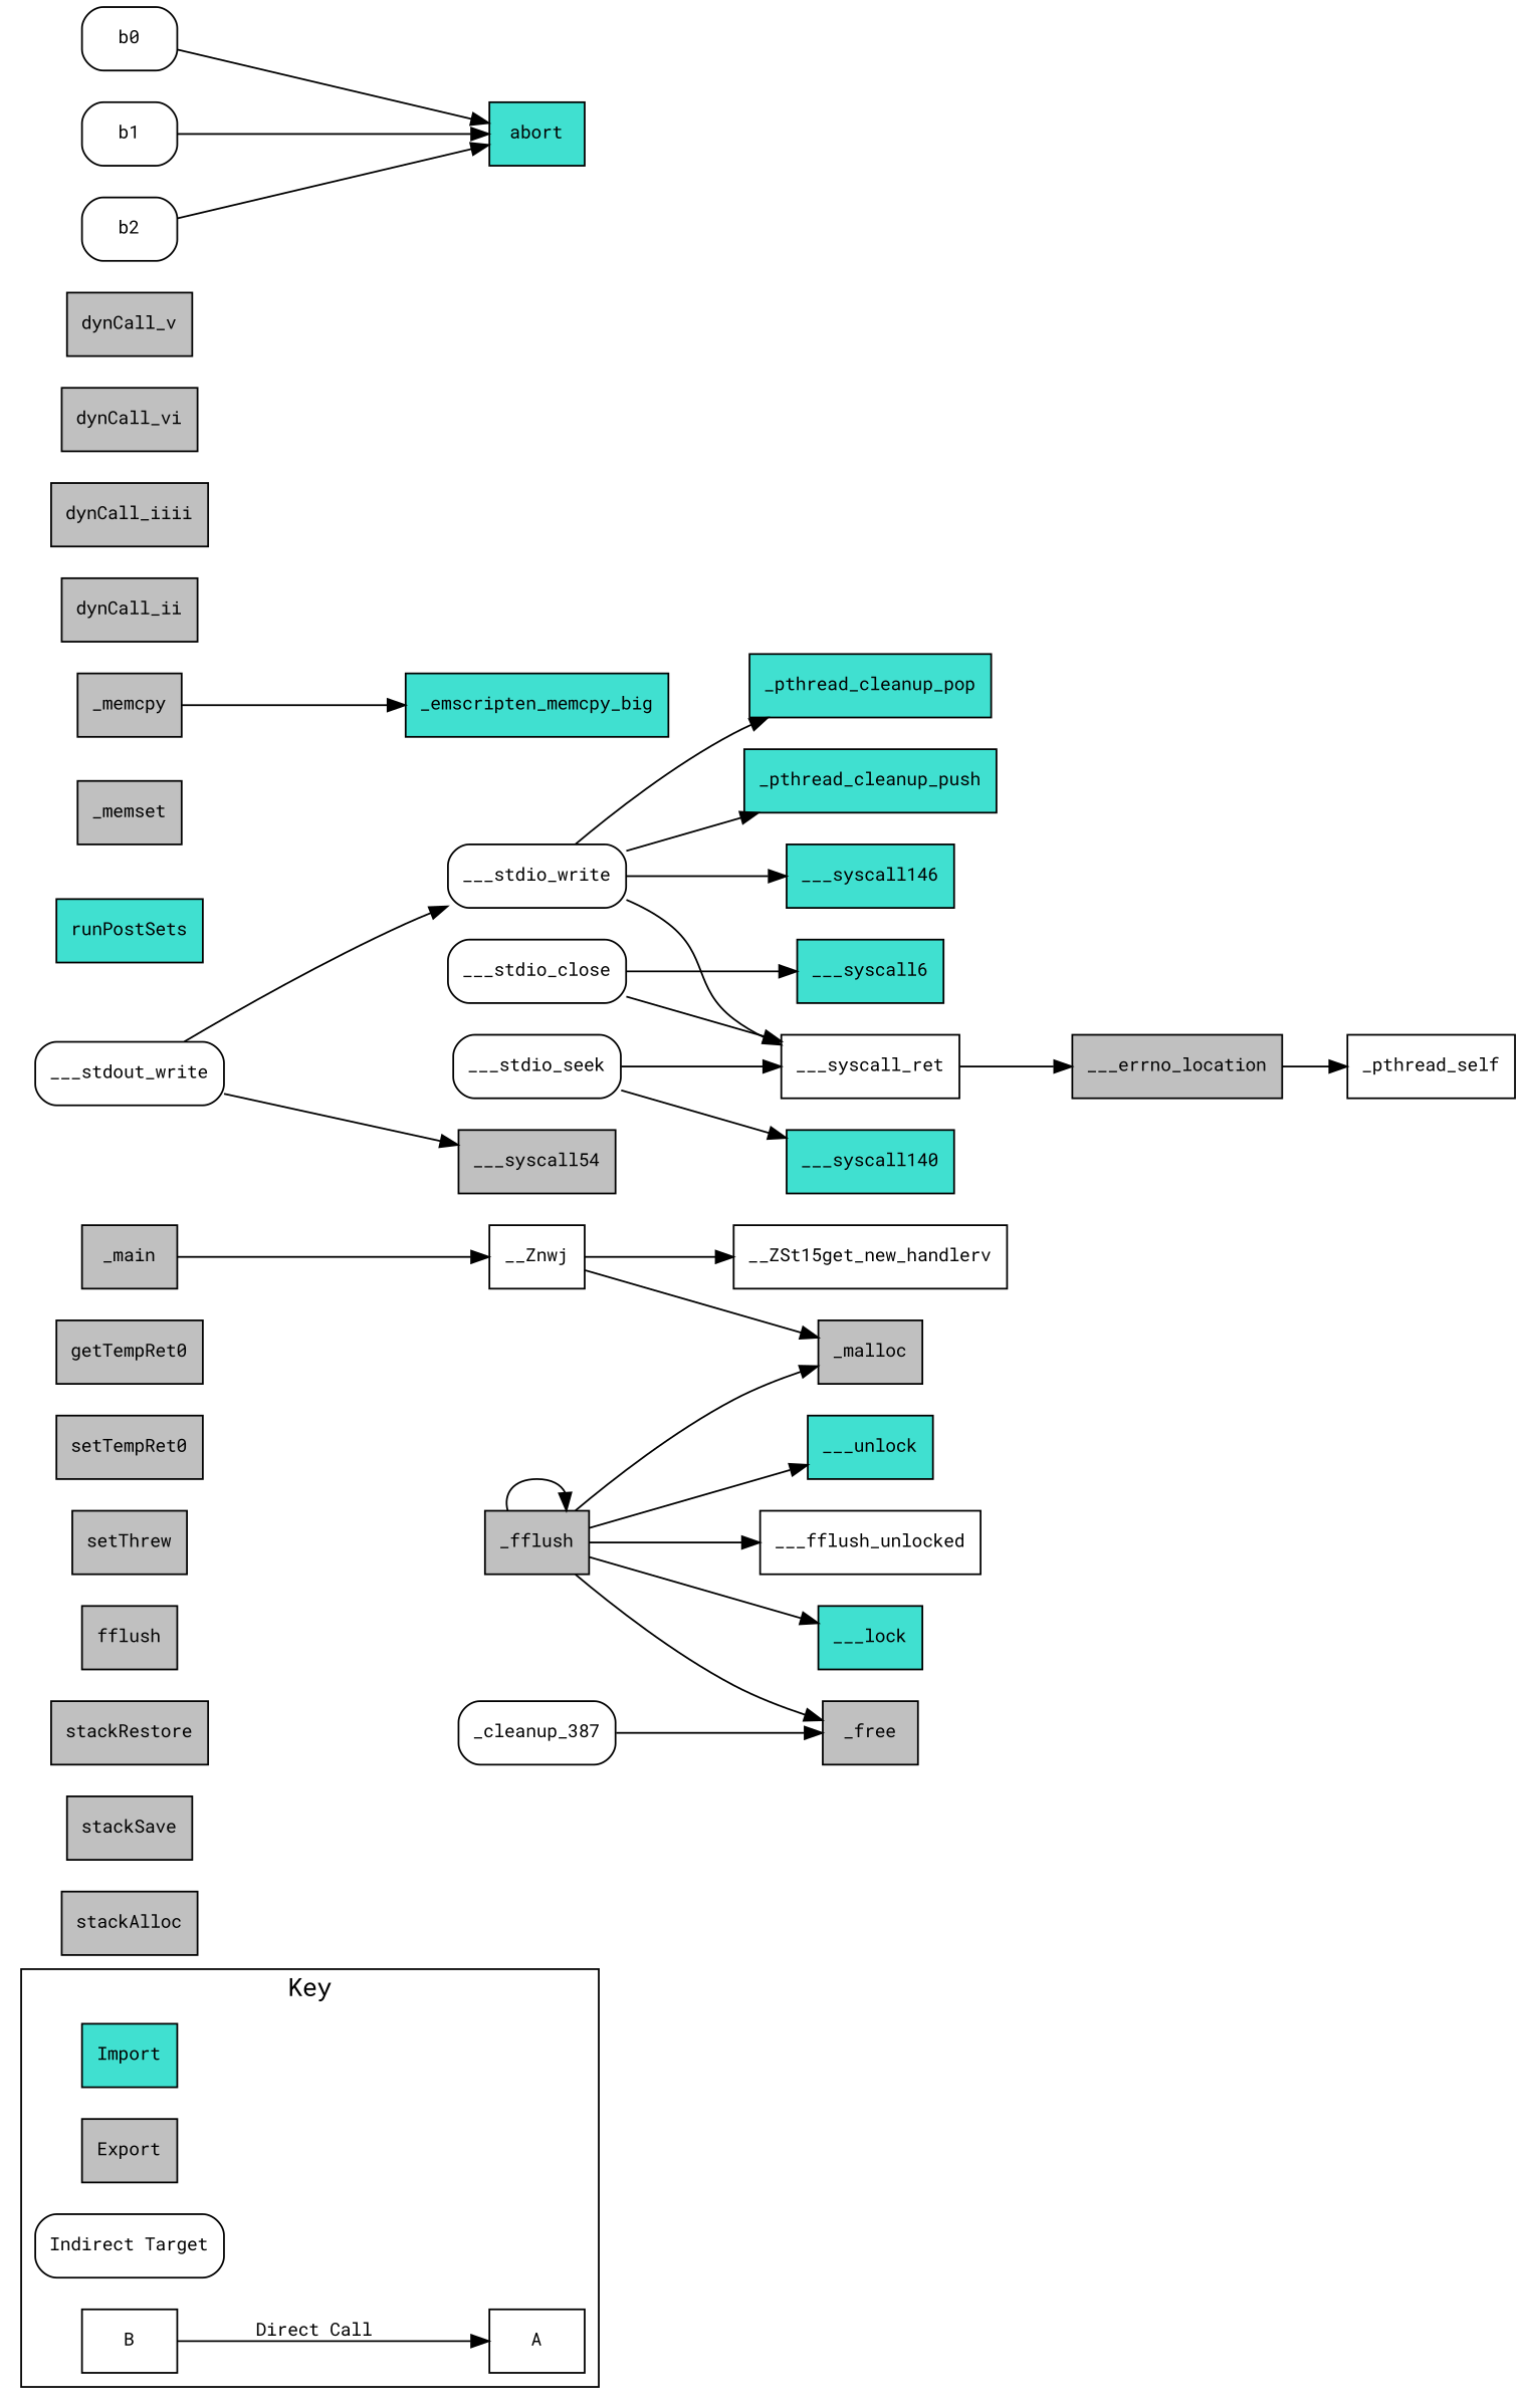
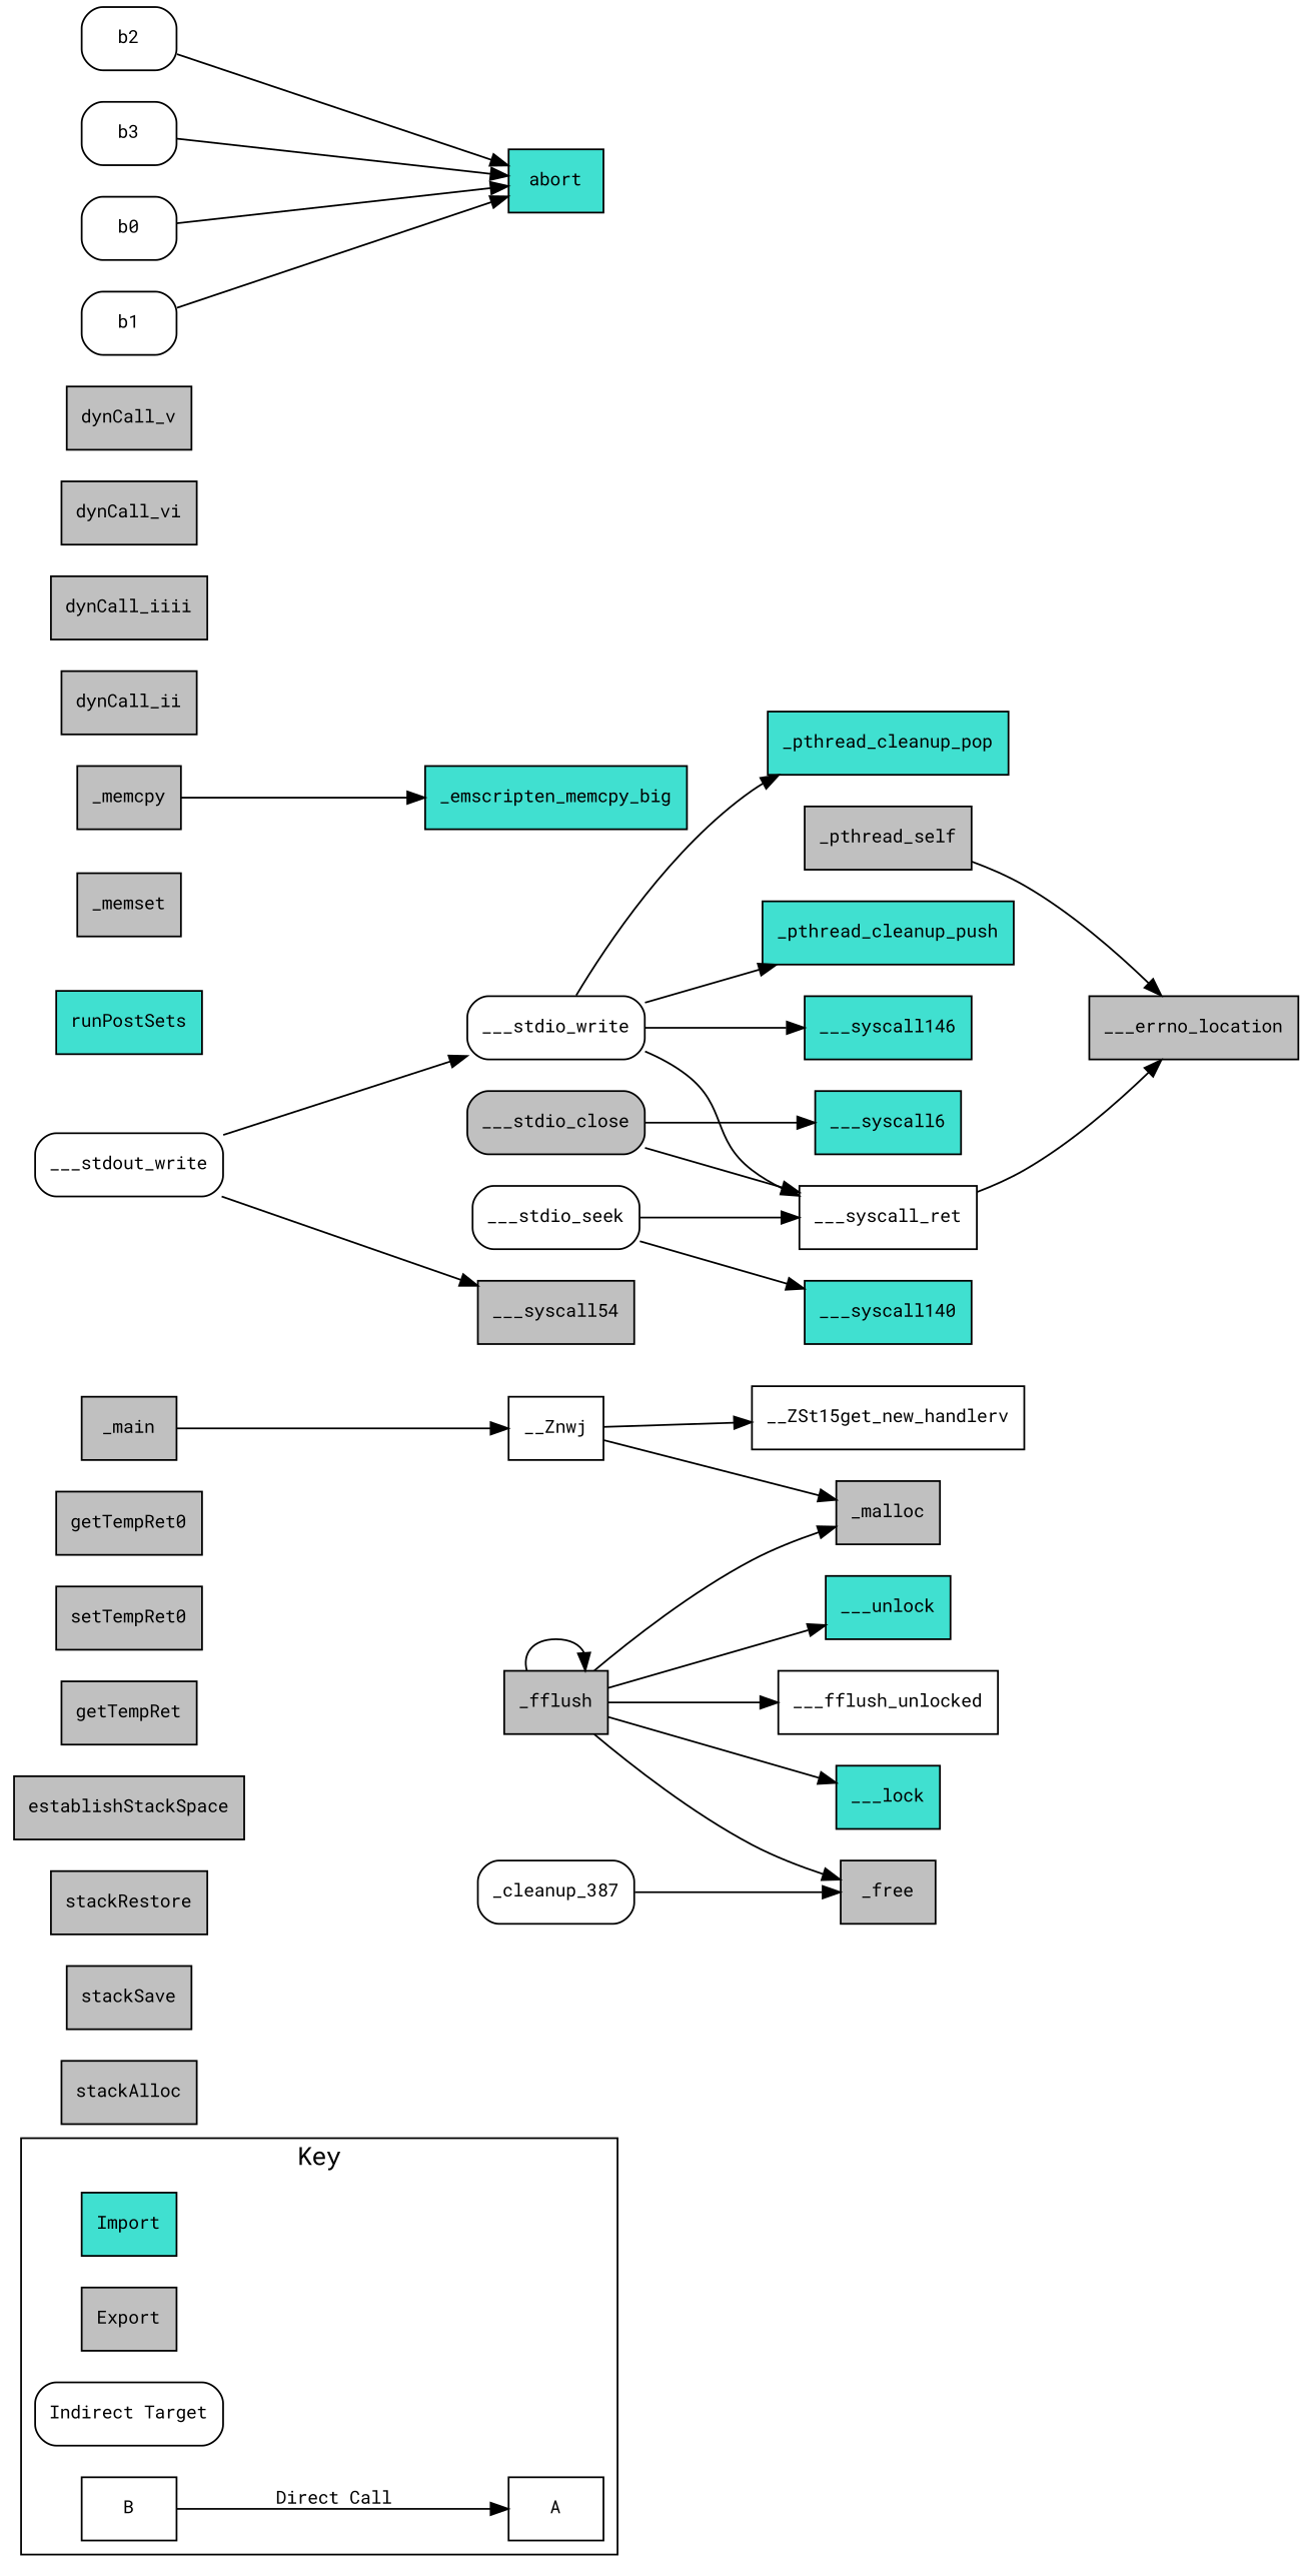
  digraph {
    fontname="Roboto Mono"
    rankdir=LR
    node [fillcolor=gray fontname="Roboto Mono" fontsize=10 shape=box style=filled]
    edge [fontname="Roboto Mono"]
    Import [fillcolor=turquoise]
    Export
    "Indirect Target" [fillcolor=white style="filled, rounded"]
    A [fillcolor="" style=""]
    B [fillcolor="" style=""]
    stackAlloc
    stackSave
    stackRestore
-   establishStackSpace [label=fflush]
-   setThrew
+   establishStackSpace
+   setThrew [label=getTempRet]
    setTempRet0
    getTempRet0
    __Znwj [fillcolor=white]
    _main
    _malloc
    __ZSt15get_new_handlerv [fillcolor=white]
-   ___stdio_close [fillcolor=white style="filled, rounded"]
+   ___stdio_close [style="filled, rounded"]
    ___syscall_ret [fillcolor=white]
    ___syscall6 [fillcolor=turquoise]
    ___errno_location
    ___stdio_write [fillcolor=white style="filled, rounded"]
    _pthread_cleanup_pop [fillcolor=turquoise]
    _pthread_cleanup_push [fillcolor=turquoise]
    ___syscall146 [fillcolor=turquoise]
    ___stdio_seek [fillcolor=white style="filled, rounded"]
    ___syscall140 [fillcolor=turquoise]
-   _pthread_self [fillcolor=white]
+   _pthread_self
    _cleanup_387 [fillcolor=white style="filled, rounded"]
    _free
    ___stdout_write [fillcolor=white style="filled, rounded"]
    ___syscall54
    _fflush
    ___fflush_unlocked [fillcolor=white]
    ___lock [fillcolor=turquoise]
    ___unlock [fillcolor=turquoise]
    runPostSets [fillcolor=turquoise]
    _memset
    _emscripten_memcpy_big [fillcolor=turquoise]
    _memcpy
    dynCall_ii
    dynCall_iiii
    dynCall_vi
    dynCall_v
    b0 [fillcolor=white style="filled, rounded"]
    abort [fillcolor=turquoise]
    b1 [fillcolor=white style="filled, rounded"]
    b2 [fillcolor=white style="filled, rounded"]
+   b3 [fillcolor=white style="filled, rounded"]
    subgraph cluster_1 {
      label=Key
      Import
      Export
      "Indirect Target"
      A
      B
    }
    B -> A [fontsize=10 label="Direct Call" style="filled, rounded"]
    __Znwj -> _malloc
    __Znwj -> __ZSt15get_new_handlerv
    _main -> __Znwj
    ___stdio_close -> ___syscall_ret
    ___stdio_close -> ___syscall6
    ___syscall_ret -> ___errno_location
-   ___errno_location -> _pthread_self
+   _pthread_self -> ___errno_location
    ___stdio_write -> ___syscall_ret
    ___stdio_write -> _pthread_cleanup_pop
    ___stdio_write -> _pthread_cleanup_push
    ___stdio_write -> ___syscall146
    ___stdio_seek -> ___syscall_ret
    ___stdio_seek -> ___syscall140
    _cleanup_387 -> _free
    ___stdout_write -> ___stdio_write
    ___stdout_write -> ___syscall54
    _fflush -> _malloc
    _fflush -> _free
    _fflush -> _fflush
    _fflush -> ___fflush_unlocked
    _fflush -> ___lock
    _fflush -> ___unlock
    _memcpy -> _emscripten_memcpy_big
    b0 -> abort
    b1 -> abort
    b2 -> abort
+   b3 -> abort
  }
